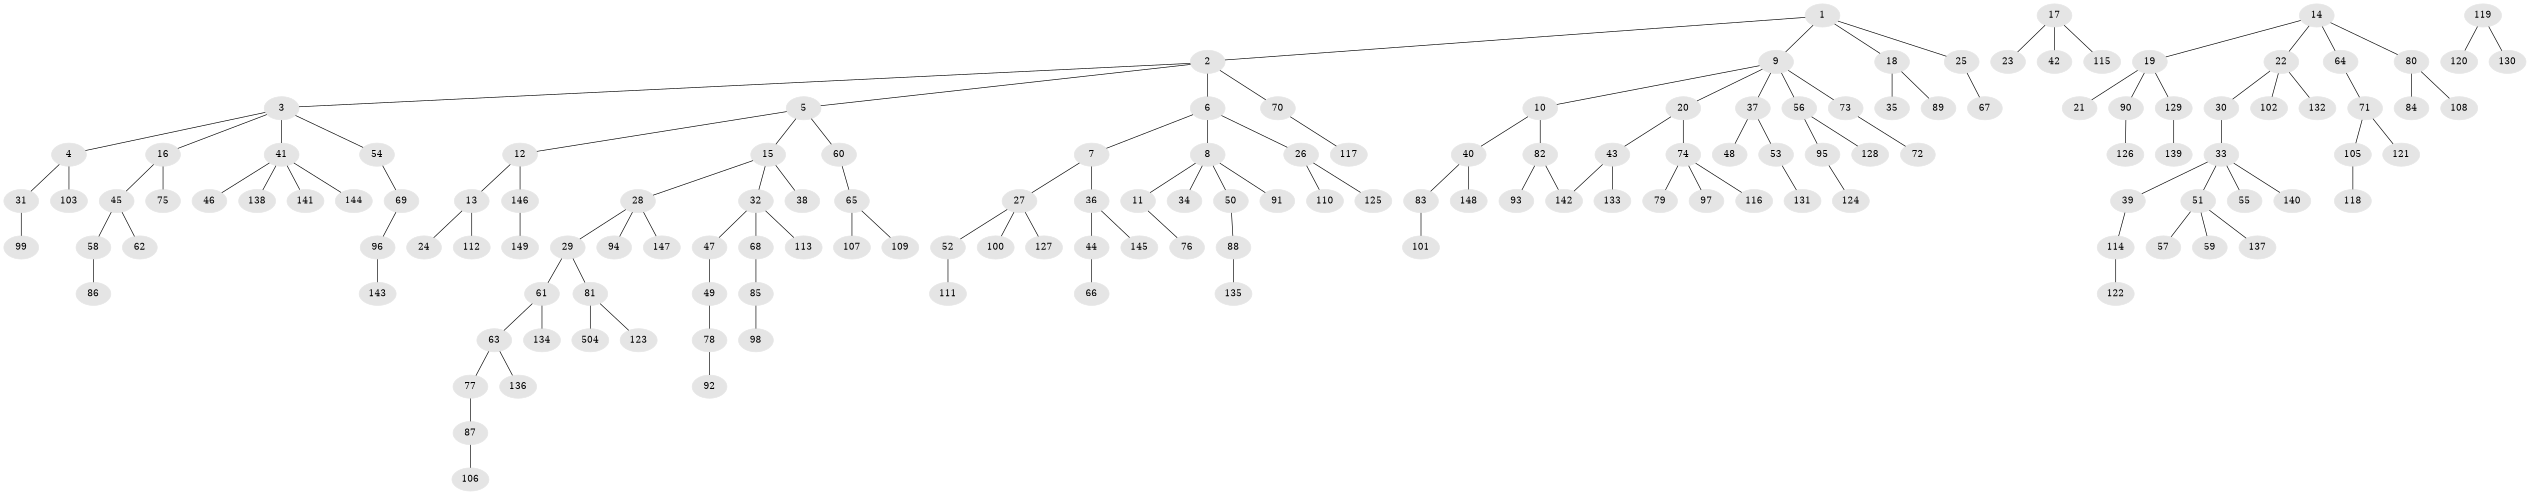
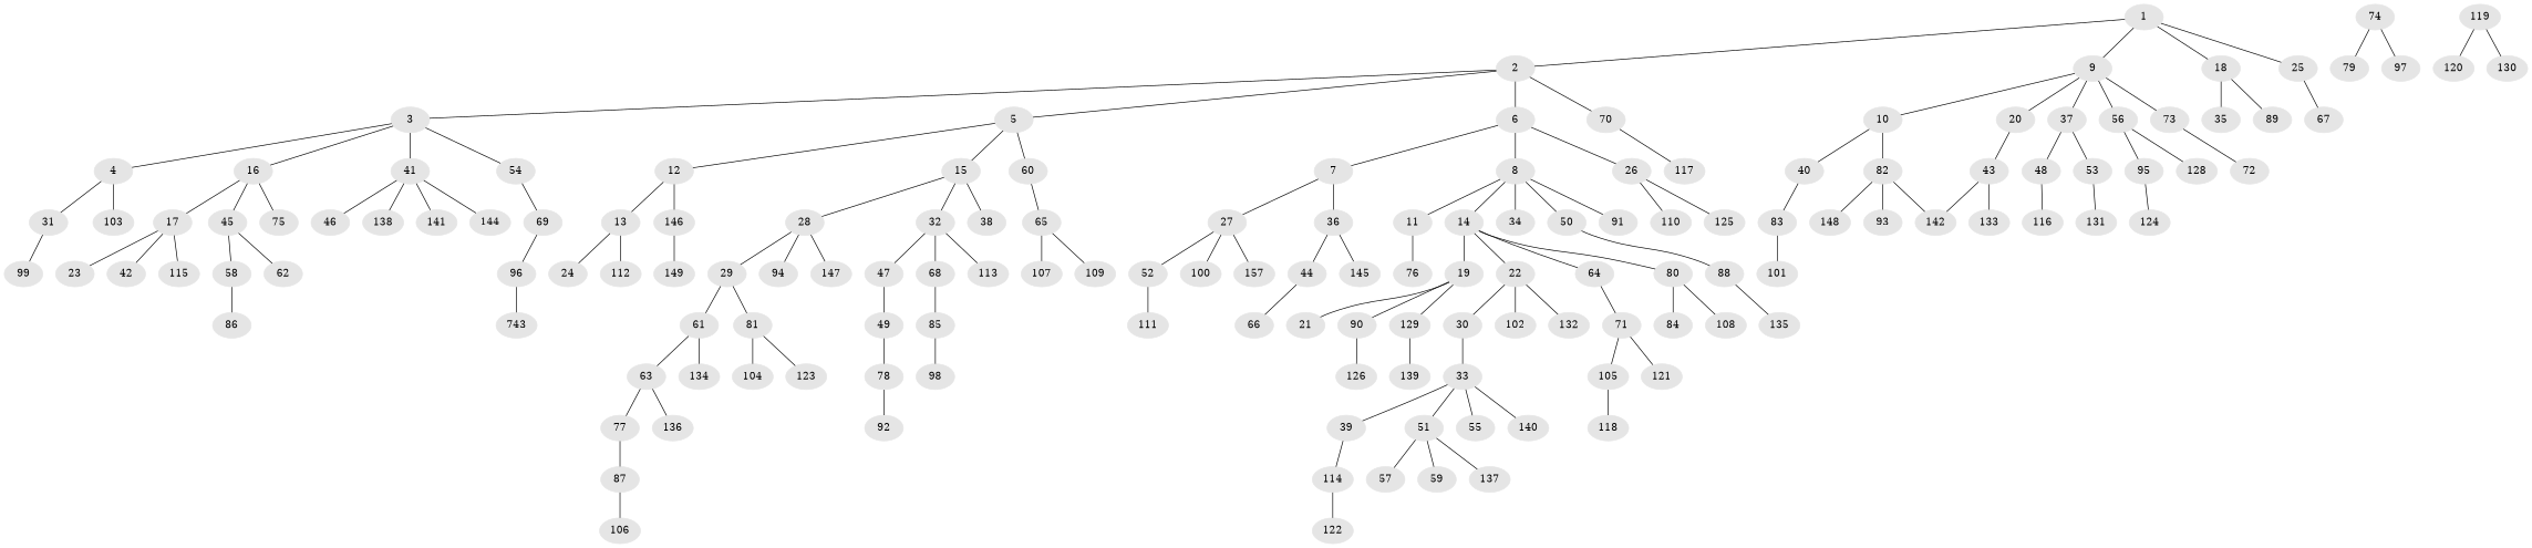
  graph {
    node [color=gray90 style=filled]
    1
    2
    9
    18
    25
    3
    5
    6
    70
    10
    20
    37
    56
    73
    35
    89
    67
    4
    16
    41
    54
    12
    15
    60
    7
    8
    26
    117
    31
    103
    17
    45
    75
    46
    138
    141
    144
    69
    99
    13
    146
    28
    32
    38
    65
    27
    36
    11
    14
    34
    50
    91
    110
    125
    52
    100
-   127
+   127 [label=157]
    44
    145
    76
    19
    22
    64
    80
    88
    40
    82
    43
    74
    48
    53
    95
    128
    72
    83
    148
    93
    142
    24
    112
    149
    21
    90
    129
    30
    102
    132
    71
    84
    108
    29
    94
    147
    47
    68
    113
    23
    42
    115
    58
    62
    126
    139
    133
    79
    97
    116
    33
    111
    61
    81
    63
    134
-   104 [label=504]
+   104
    123
    39
    51
    55
    140
    49
    85
    114
    57
    59
    137
    66
    131
    122
    101
    119
    120
    130
    86
    78
    92
    135
    96
    124
    107
    109
    77
    136
    87
    105
    121
    98
-   143
+   143 [label=743]
    118
    106
    1 -- 2
    1 -- 9
    1 -- 18
    1 -- 25
    2 -- 3
    2 -- 5
    2 -- 6
    2 -- 70
    9 -- 10
    9 -- 20
    9 -- 37
    9 -- 56
    9 -- 73
    18 -- 35
    18 -- 89
    25 -- 67
    3 -- 4
    3 -- 16
    3 -- 41
    3 -- 54
    5 -- 12
    5 -- 15
    5 -- 60
    6 -- 7
    6 -- 8
    6 -- 26
    70 -- 117
    10 -- 40
    10 -- 82
    20 -- 43
-   20 -- 74
    37 -- 48
    37 -- 53
    56 -- 95
    56 -- 128
    73 -- 72
    4 -- 31
    4 -- 103
+   16 -- 17
    16 -- 45
    16 -- 75
    41 -- 46
    41 -- 138
    41 -- 141
    41 -- 144
    54 -- 69
    12 -- 13
    12 -- 146
    15 -- 28
    15 -- 32
    15 -- 38
    60 -- 65
    7 -- 27
    7 -- 36
    8 -- 11
+   8 -- 14
    8 -- 34
    8 -- 50
    8 -- 91
    26 -- 110
    26 -- 125
    31 -- 99
    17 -- 23
    17 -- 42
    17 -- 115
    45 -- 58
    45 -- 62
    69 -- 96
    13 -- 24
    13 -- 112
    146 -- 149
    28 -- 29
    28 -- 94
    28 -- 147
    32 -- 47
    32 -- 68
    32 -- 113
    65 -- 107
    65 -- 109
    27 -- 52
    27 -- 100
    27 -- 127
    36 -- 44
    36 -- 145
    11 -- 76
    14 -- 19
    14 -- 22
    14 -- 64
    14 -- 80
    50 -- 88
    52 -- 111
    44 -- 66
    19 -- 21
    19 -- 90
    19 -- 129
    22 -- 30
    22 -- 102
    22 -- 132
    64 -- 71
    80 -- 84
    80 -- 108
    88 -- 135
    40 -- 83
-   40 -- 148
+   82 -- 148
    82 -- 93
    82 -- 142
    43 -- 142
    43 -- 133
    74 -- 79
    74 -- 97
-   74 -- 116
+   48 -- 116
    53 -- 131
    95 -- 124
    83 -- 101
    90 -- 126
    129 -- 139
    30 -- 33
    71 -- 105
    71 -- 121
    29 -- 61
    29 -- 81
    47 -- 49
    68 -- 85
    58 -- 86
    33 -- 39
    33 -- 51
    33 -- 55
    33 -- 140
    61 -- 63
    61 -- 134
    81 -- 104
    81 -- 123
    63 -- 77
    63 -- 136
    39 -- 114
    51 -- 57
    51 -- 59
    51 -- 137
    49 -- 78
    85 -- 98
    114 -- 122
    119 -- 120
    119 -- 130
    78 -- 92
    96 -- 143
    77 -- 87
    87 -- 106
    105 -- 118
  }
